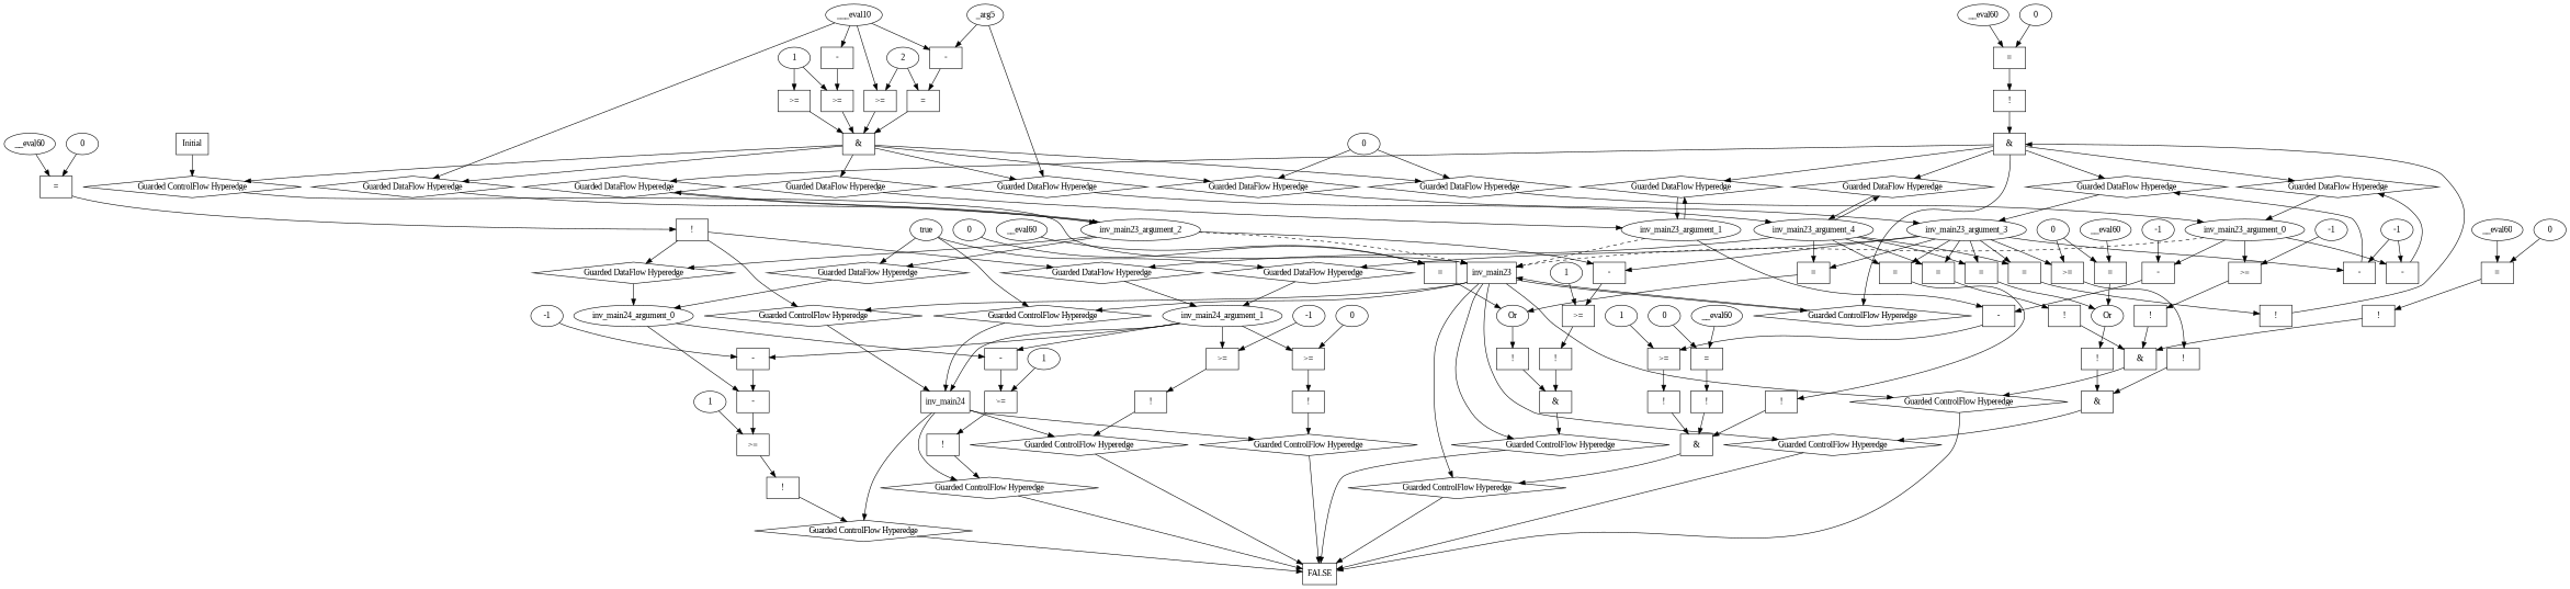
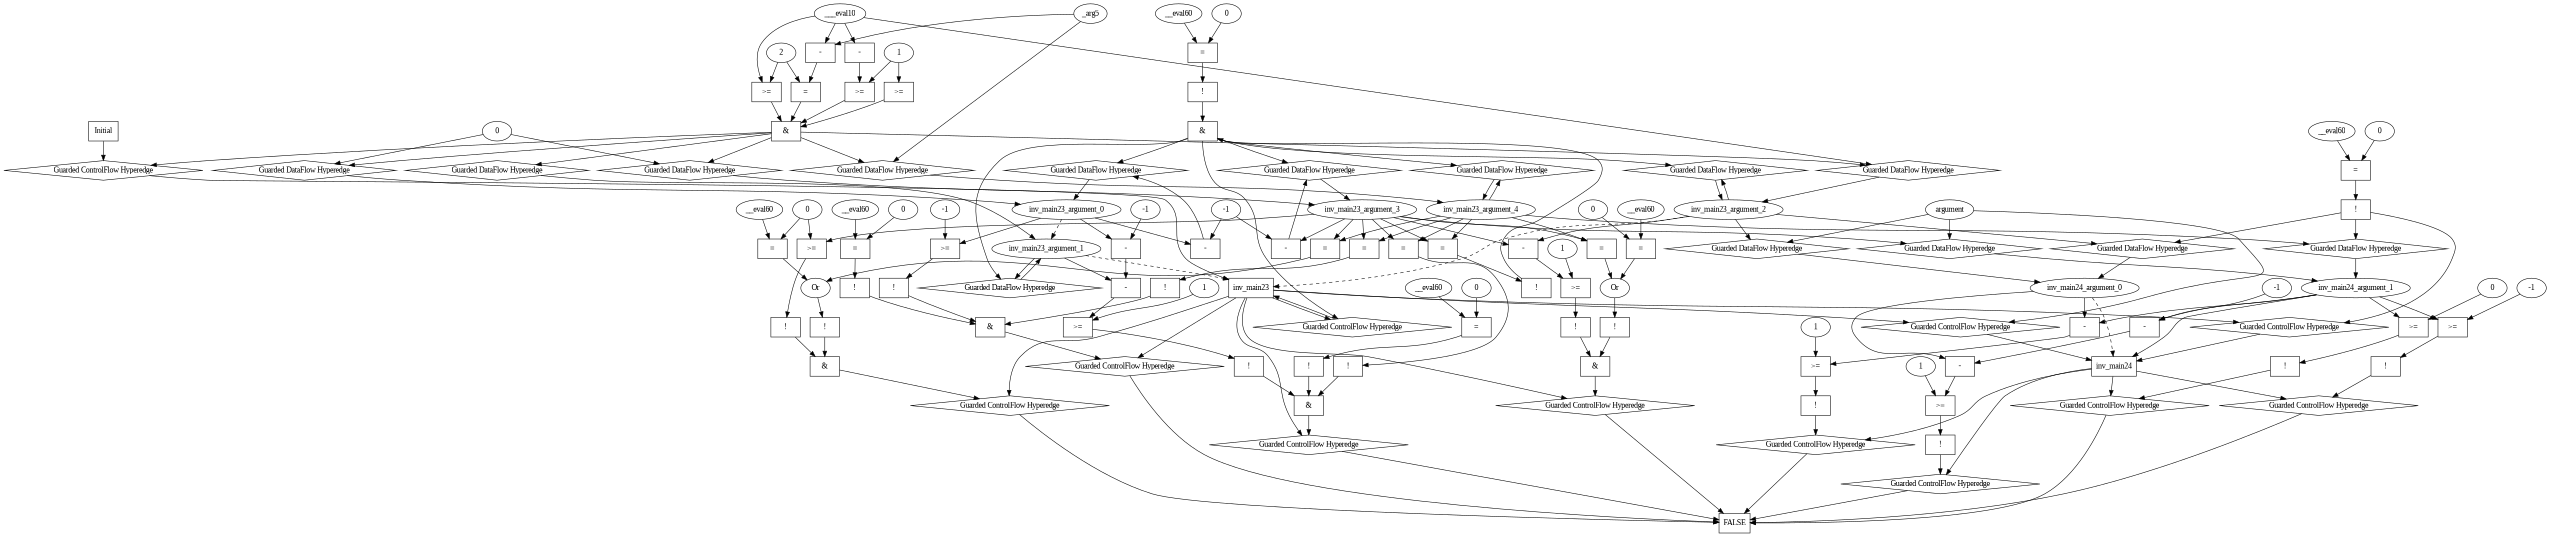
  digraph {
    fontname="Liberation Serif"
    node [fontname="Liberation Serif" shape=rect]
    edge [fontname="Liberation Serif"]
    n1 [label=inv_main23]
    n2 [label="Guarded ControlFlow Hyperedge" shape=diamond]
    n3 [label="Guarded ControlFlow Hyperedge" shape=diamond]
    n4 [label="Guarded ControlFlow Hyperedge" shape=diamond]
    n5 [label="Guarded ControlFlow Hyperedge" shape=diamond]
    n6 [label="Guarded ControlFlow Hyperedge" shape=diamond]
    n7 [label="Guarded ControlFlow Hyperedge" shape=diamond]
    n8 [label="Guarded ControlFlow Hyperedge" shape=diamond]
    n9 [label=inv_main24]
    n10 [label=FALSE]
    n11 [label="Guarded ControlFlow Hyperedge" shape=diamond]
    n12 [label="Guarded ControlFlow Hyperedge" shape=diamond]
    n13 [label="Guarded ControlFlow Hyperedge" shape=diamond]
    n14 [label="Guarded ControlFlow Hyperedge" shape=diamond]
    n15 [label=Initial]
    n16 [label="Guarded ControlFlow Hyperedge" shape=diamond]
    n17 [label=inv_main23_argument_0 shape=oval]
    n18 [label="-"]
    n19 [label=">="]
    n20 [label="-"]
    n21 [label="Guarded DataFlow Hyperedge" shape=diamond]
    n22 [label="!"]
    n23 [label="-"]
    n24 [label=inv_main23_argument_1 shape=oval]
    n25 [label="Guarded DataFlow Hyperedge" shape=diamond]
    n26 [label=">="]
    n27 [label=inv_main23_argument_2 shape=oval]
    n28 [label="-"]
    n29 [label="Guarded DataFlow Hyperedge" shape=diamond]
    n30 [label="Guarded DataFlow Hyperedge" shape=diamond]
    n31 [label="Guarded DataFlow Hyperedge" shape=diamond]
    n32 [label=">="]
    n33 [label=inv_main24_argument_0 shape=oval]
    n34 [label=inv_main23_argument_3 shape=oval]
    n35 [label="="]
    n36 [label="-"]
    n37 [label=">="]
    n38 [label="="]
    n39 [label="="]
    n40 [label="="]
    n41 [label="="]
    n42 [label="Guarded DataFlow Hyperedge" shape=diamond]
    n43 [label="!"]
    n44 [label="Guarded DataFlow Hyperedge" shape=diamond]
    n45 [label="!"]
    n46 [label=Or shape=""]
    n47 [label=Or shape=""]
    n48 [label="!"]
    n49 [label="!"]
    n50 [label=inv_main24_argument_1 shape=oval]
    n51 [label=inv_main23_argument_4 shape=oval]
    n52 [label="Guarded DataFlow Hyperedge" shape=diamond]
    n53 [label="Guarded DataFlow Hyperedge" shape=diamond]
    n54 [label="-"]
    n55 [label="-"]
    n56 [label=">="]
    n57 [label=">="]
    n58 [label=">="]
    n59 [label=">="]
    n60 [label="-"]
    n61 [label="!"]
    n62 [label="!"]
    n63 [label="&"]
    n64 [label="!"]
    n65 [label="="]
    n66 [label=__eval60 shape=""]
    n67 [label=0 shape=""]
    n68 [label=-1 shape=""]
-   n69 [label=true shape=""]
+   n69 [label=argument shape=""]
    n70 [label="!"]
    n71 [label="="]
    n72 [label=__eval60 shape=""]
    n73 [label=0 shape=""]
    n74 [label="&"]
    n75 [label="Guarded DataFlow Hyperedge" shape=diamond]
    n76 [label="Guarded DataFlow Hyperedge" shape=diamond]
    n77 [label="Guarded DataFlow Hyperedge" shape=diamond]
    n78 [label="Guarded DataFlow Hyperedge" shape=diamond]
    n79 [label="Guarded DataFlow Hyperedge" shape=diamond]
    n80 [label=">="]
    n81 [label="-"]
    n82 [label=1 shape=""]
    n83 [label=">="]
    n84 [label=___eval10 shape=""]
    n85 [label=">="]
    n86 [label="-"]
    n87 [label="="]
    n88 [label=2 shape=""]
    n89 [label=_arg5 shape=""]
    n90 [label=0 shape=""]
    n91 [label="&"]
    n92 [label=0 shape=""]
    n93 [label="="]
    n94 [label="!"]
    n95 [label=__eval60 shape=""]
    n96 [label="&"]
    n97 [label="!"]
    n98 [label=1 shape=""]
    n99 [label="!"]
    n100 [label="="]
    n101 [label=__eval60 shape=""]
    n102 [label=0 shape=""]
    n103 [label="&"]
    n104 [label=-1 shape=""]
    n105 [label="!"]
    n106 [label="="]
    n107 [label=__eval60 shape=""]
    n108 [label=0 shape=""]
    n109 [label="&"]
    n110 [label="!"]
    n111 [label=-1 shape=""]
    n112 [label=1 shape=""]
    n113 [label="!"]
    n114 [label="="]
    n115 [label=__eval60 shape=""]
    n116 [label=0 shape=""]
    n117 [label=0 shape=""]
    n118 [label="!"]
    n119 [label=1 shape=""]
    n120 [label=-1 shape=""]
    n121 [label="!"]
    n122 [label=-1 shape=""]
    n123 [label=1 shape=""]
    n1 -> n2
    n1 -> n3
    n1 -> n4
    n1 -> n5
    n1 -> n6
    n1 -> n7
    n1 -> n8
    n2 -> n1
    n3 -> n9
    n4 -> n9
    n5 -> n10
    n6 -> n10
    n7 -> n10
    n8 -> n10
    n9 -> n11
    n9 -> n12
    n9 -> n13
    n9 -> n14
    n11 -> n10
    n12 -> n10
    n13 -> n10
    n14 -> n10
    n15 -> n16
    n16 -> n1
-   n17 -> n1 [style=dashed]
+   n17 -> n24 [style=dashed]
    n17 -> n18
    n17 -> n19
    n17 -> n20
    n18 -> n21
    n19 -> n22
    n20 -> n23
    n21 -> n17
    n22 -> n103
    n23 -> n26
    n24 -> n1 [style=dashed]
    n24 -> n23
    n24 -> n25
    n25 -> n24
    n26 -> n110
    n27 -> n1 [style=dashed]
    n27 -> n28
    n27 -> n29
    n27 -> n30
    n27 -> n31
    n28 -> n32
    n29 -> n27
    n30 -> n33
    n31 -> n33
    n32 -> n97
+   n33 -> n9 [style=dashed]
    n33 -> n54
    n33 -> n55
    n34 -> n28
    n34 -> n35
    n34 -> n36
    n34 -> n37
    n34 -> n38
    n34 -> n39
    n34 -> n40
    n34 -> n41
    n34 -> n42
    n35 -> n43
    n36 -> n44
    n37 -> n45
    n38 -> n46
    n39 -> n47
    n40 -> n48
    n41 -> n49
    n42 -> n50
    n43 -> n63
    n44 -> n34
    n45 -> n91
    n46 -> n94
    n47 -> n99
    n48 -> n103
    n49 -> n109
    n50 -> n9 [style=solid]
    n50 -> n54
    n50 -> n58
    n50 -> n59
    n50 -> n60
    n51 -> n35
    n51 -> n38
    n51 -> n39
    n51 -> n40
    n51 -> n41
    n51 -> n52
    n51 -> n53
    n52 -> n50
    n53 -> n51
    n54 -> n56
    n55 -> n57
    n56 -> n118
    n57 -> n121
    n58 -> n61
    n59 -> n62
    n60 -> n55
    n61 -> n11
    n62 -> n13
    n63 -> n2
    n63 -> n21
    n63 -> n25
    n63 -> n29
    n63 -> n44
    n63 -> n53
    n64 -> n63
    n65 -> n64
    n66 -> n65
    n67 -> n65
    n68 -> n18
    n68 -> n36
    n69 -> n3
    n69 -> n30
    n69 -> n42
    n70 -> n4
    n70 -> n31
    n70 -> n52
    n71 -> n70
    n72 -> n71
    n73 -> n71
    n74 -> n16
    n74 -> n75
    n74 -> n76
    n74 -> n77
    n74 -> n78
    n74 -> n79
    n75 -> n27
    n76 -> n51
    n77 -> n34
    n78 -> n17
    n79 -> n24
    n80 -> n74
    n81 -> n80
    n82 -> n80
    n82 -> n83
    n83 -> n74
    n84 -> n75
    n84 -> n81
    n84 -> n85
    n84 -> n86
    n85 -> n74
    n86 -> n87
    n87 -> n74
    n88 -> n85
    n88 -> n87
    n89 -> n76
    n89 -> n86
    n90 -> n77
    n90 -> n78
    n91 -> n5
    n92 -> n37
    n92 -> n93
    n93 -> n46
    n94 -> n91
    n95 -> n93
    n96 -> n6
    n97 -> n96
    n98 -> n32
    n99 -> n96
    n100 -> n47
    n101 -> n100
    n102 -> n100
    n103 -> n7
    n104 -> n19
    n105 -> n103
    n106 -> n105
    n107 -> n106
    n108 -> n106
    n109 -> n8
    n110 -> n109
    n111 -> n20
    n112 -> n26
    n113 -> n109
    n114 -> n113
    n115 -> n114
    n116 -> n114
    n117 -> n58
    n118 -> n12
    n119 -> n56
    n120 -> n59
    n121 -> n14
    n122 -> n60
    n123 -> n57
  }
